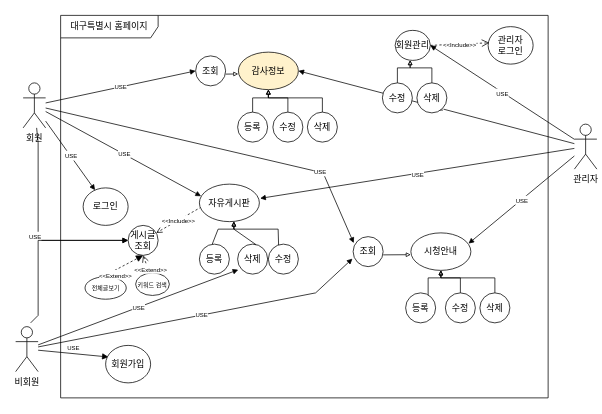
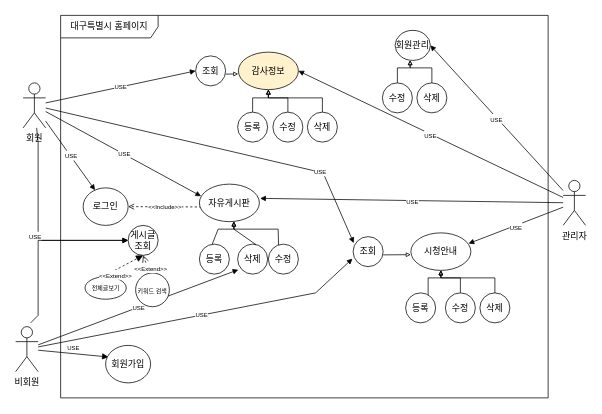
  <mxCell id="0" />
  <mxCell id="1" parent="0" />
  <mxCell id="2" value="회원" style="shape=umlActor;verticalLabelPosition=bottom;verticalAlign=top;html=1;outlineConnect=0;" vertex="1" parent="1"><mxGeometry x="30" y="110" width="30" height="60" as="geometry" /></mxCell>
  <mxCell id="3" value="비회원" style="shape=umlActor;verticalLabelPosition=bottom;verticalAlign=top;html=1;outlineConnect=0;" vertex="1" parent="1"><mxGeometry x="20" y="435" width="30" height="60" as="geometry" /></mxCell>
- <mxCell id="4" value="관리자" style="shape=umlActor;verticalLabelPosition=bottom;verticalAlign=top;html=1;outlineConnect=0;" vertex="1" parent="1"><mxGeometry x="765" y="165" width="30" height="60" as="geometry" /></mxCell>
+ <mxCell id="4" value="관리자" style="shape=umlActor;verticalLabelPosition=bottom;verticalAlign=top;html=1;outlineConnect=0;" vertex="1" parent="1"><mxGeometry x="750" y="240" width="30" height="60" as="geometry" /></mxCell>
  <mxCell id="5" value="대구특별시 홈페이지" style="shape=umlFrame;whiteSpace=wrap;html=1;pointerEvents=0;width=130;height=30;" vertex="1" parent="1"><mxGeometry x="80" y="20" width="650" height="510" as="geometry" /></mxCell>
  <mxCell id="6" value="" style="group" vertex="1" connectable="0" parent="1"><mxGeometry x="270" y="69" width="179" height="120" as="geometry" /></mxCell>
  <mxCell id="7" value="감사정보" style="ellipse;whiteSpace=wrap;html=1;fillColor=#fff2cc;" vertex="1" parent="6"><mxGeometry x="47" width="80" height="50" as="geometry" /></mxCell>
  <mxCell id="8" value="조회" style="ellipse;whiteSpace=wrap;html=1;aspect=fixed;" vertex="1" parent="6"><mxGeometry x="-10" y="5" width="40" height="40" as="geometry" /></mxCell>
  <mxCell id="9" value="" style="edgeStyle=orthogonalEdgeStyle;rounded=0;orthogonalLoop=1;jettySize=auto;html=1;endArrow=block;endFill=0;endSize=4;" edge="1" parent="6" source="10" target="7"><mxGeometry relative="1" as="geometry"><Array as="points"><mxPoint x="113" y="61" /><mxPoint x="87" y="61" /></Array></mxGeometry></mxCell>
  <mxCell id="10" value="수정" style="ellipse;whiteSpace=wrap;html=1;aspect=fixed;" vertex="1" parent="6"><mxGeometry x="93" y="80" width="40" height="40" as="geometry" /></mxCell>
  <mxCell id="11" value="" style="edgeStyle=orthogonalEdgeStyle;rounded=0;orthogonalLoop=1;jettySize=auto;html=1;endArrow=block;endFill=0;endSize=4;" edge="1" parent="6" source="12" target="7"><mxGeometry relative="1" as="geometry"><Array as="points"><mxPoint x="159" y="61" /><mxPoint x="87" y="61" /></Array></mxGeometry></mxCell>
  <mxCell id="12" value="삭제" style="ellipse;whiteSpace=wrap;html=1;aspect=fixed;" vertex="1" parent="6"><mxGeometry x="139" y="80" width="40" height="40" as="geometry" /></mxCell>
  <mxCell id="13" value="" style="endArrow=block;endFill=0;endSize=4;html=1;rounded=0;exitX=1.001;exitY=0.608;exitDx=0;exitDy=0;exitPerimeter=0;entryX=-0.002;entryY=0.582;entryDx=0;entryDy=0;entryPerimeter=0;" edge="1" parent="6" source="8" target="7"><mxGeometry width="160" relative="1" as="geometry"><mxPoint x="-42" y="41" as="sourcePoint" /><mxPoint x="118" y="41" as="targetPoint" /></mxGeometry></mxCell>
  <mxCell id="14" value="" style="edgeStyle=orthogonalEdgeStyle;rounded=0;orthogonalLoop=1;jettySize=auto;html=1;entryX=0.5;entryY=1;entryDx=0;entryDy=0;endArrow=block;endFill=0;endSize=4;" edge="1" parent="1" source="15" target="7"><mxGeometry relative="1" as="geometry"><Array as="points"><mxPoint x="336" y="130" /><mxPoint x="357" y="130" /></Array></mxGeometry></mxCell>
  <mxCell id="15" value="등록" style="ellipse;whiteSpace=wrap;html=1;aspect=fixed;" vertex="1" parent="1"><mxGeometry x="316" y="149" width="40" height="40" as="geometry" /></mxCell>
  <mxCell id="16" value="&lt;font style=&quot;font-size: 8px;&quot;&gt;USE&lt;/font&gt;" style="html=1;verticalAlign=bottom;endArrow=block;curved=0;rounded=0;entryX=0.065;entryY=0.31;entryDx=0;entryDy=0;entryPerimeter=0;" edge="1" parent="1" source="3" target="18"><mxGeometry width="80" relative="1" as="geometry"><mxPoint x="360" y="380" as="sourcePoint" /><mxPoint x="440" y="380" as="targetPoint" /></mxGeometry></mxCell>
  <mxCell id="17" value="로그인" style="strokeWidth=1;html=1;shape=mxgraph.flowchart.start_1;whiteSpace=wrap;" vertex="1" parent="1"><mxGeometry x="110" y="250" width="60" height="50" as="geometry" /></mxCell>
  <mxCell id="18" value="회원가입" style="strokeWidth=1;html=1;shape=mxgraph.flowchart.start_1;whiteSpace=wrap;" vertex="1" parent="1"><mxGeometry x="140" y="460" width="60" height="50" as="geometry" /></mxCell>
  <mxCell id="19" value="" style="endArrow=block;endFill=1;endSize=5;html=1;rounded=0;entryX=1;entryY=0.5;entryDx=0;entryDy=0;" edge="1" parent="1" source="4" target="7"><mxGeometry width="160" relative="1" as="geometry"><mxPoint x="530" y="190" as="sourcePoint" /><mxPoint x="690" y="190" as="targetPoint" /></mxGeometry></mxCell>
  <mxCell id="20" value="&lt;font style=&quot;font-size: 8px;&quot;&gt;USE&lt;/font&gt;" style="edgeLabel;html=1;align=center;verticalAlign=middle;resizable=0;points=[];" vertex="1" connectable="0" parent="19"><mxGeometry x="0.0" y="1" relative="1" as="geometry"><mxPoint as="offset" /></mxGeometry></mxCell>
  <mxCell id="21" value="" style="endArrow=block;endFill=1;endSize=5;html=1;rounded=0;entryX=0;entryY=0.5;entryDx=0;entryDy=0;" edge="1" parent="1" source="2" target="8"><mxGeometry width="160" relative="1" as="geometry"><mxPoint x="301" y="293" as="sourcePoint" /><mxPoint x="120" y="130" as="targetPoint" /></mxGeometry></mxCell>
  <mxCell id="22" value="&lt;font style=&quot;font-size: 8px;&quot;&gt;USE&lt;/font&gt;" style="edgeLabel;html=1;align=center;verticalAlign=middle;resizable=0;points=[];" vertex="1" connectable="0" parent="21"><mxGeometry x="0.0" y="1" relative="1" as="geometry"><mxPoint as="offset" /></mxGeometry></mxCell>
  <mxCell id="23" value="" style="group" vertex="1" connectable="0" parent="1"><mxGeometry x="500" y="310" width="179" height="120" as="geometry" /></mxCell>
  <mxCell id="24" value="시청안내" style="ellipse;whiteSpace=wrap;html=1;" vertex="1" parent="23"><mxGeometry x="47" width="80" height="50" as="geometry" /></mxCell>
  <mxCell id="25" value="" style="edgeStyle=orthogonalEdgeStyle;rounded=0;orthogonalLoop=1;jettySize=auto;html=1;endArrow=block;endFill=0;endSize=4;" edge="1" parent="23" source="26" target="24"><mxGeometry relative="1" as="geometry"><Array as="points"><mxPoint x="113" y="60" /><mxPoint x="87" y="60" /></Array></mxGeometry></mxCell>
  <mxCell id="26" value="수정" style="ellipse;whiteSpace=wrap;html=1;aspect=fixed;" vertex="1" parent="23"><mxGeometry x="93" y="80" width="40" height="40" as="geometry" /></mxCell>
  <mxCell id="27" value="" style="edgeStyle=orthogonalEdgeStyle;rounded=0;orthogonalLoop=1;jettySize=auto;html=1;endArrow=block;endFill=0;endSize=4;" edge="1" parent="23" source="28" target="24"><mxGeometry relative="1" as="geometry"><Array as="points"><mxPoint x="159" y="60" /><mxPoint x="87" y="60" /></Array></mxGeometry></mxCell>
  <mxCell id="28" value="삭제" style="ellipse;whiteSpace=wrap;html=1;aspect=fixed;" vertex="1" parent="23"><mxGeometry x="139" y="80" width="40" height="40" as="geometry" /></mxCell>
  <mxCell id="29" value="" style="edgeStyle=orthogonalEdgeStyle;rounded=0;orthogonalLoop=1;jettySize=auto;html=1;entryX=0.5;entryY=1;entryDx=0;entryDy=0;endArrow=block;endFill=0;endSize=4;" edge="1" parent="23" target="24"><mxGeometry relative="1" as="geometry"><Array as="points"><mxPoint x="70" y="60" /><mxPoint x="87" y="60" /></Array><mxPoint x="70" y="90" as="sourcePoint" /></mxGeometry></mxCell>
  <mxCell id="30" value="등록" style="ellipse;whiteSpace=wrap;html=1;aspect=fixed;" vertex="1" parent="23"><mxGeometry x="40" y="80" width="40" height="40" as="geometry" /></mxCell>
  <mxCell id="31" value="" style="endArrow=block;endFill=1;endSize=5;html=1;rounded=0;entryX=-0.023;entryY=0.735;entryDx=0;entryDy=0;entryPerimeter=0;" edge="1" parent="1" source="3" target="71"><mxGeometry width="160" relative="1" as="geometry"><mxPoint x="721" y="443" as="sourcePoint" /><mxPoint x="540" y="280" as="targetPoint" /><Array as="points"><mxPoint x="420" y="390" /></Array></mxGeometry></mxCell>
  <mxCell id="32" value="&lt;font style=&quot;font-size: 8px;&quot;&gt;USE&lt;/font&gt;" style="edgeLabel;html=1;align=center;verticalAlign=middle;resizable=0;points=[];" vertex="1" connectable="0" parent="31"><mxGeometry x="0.0" y="1" relative="1" as="geometry"><mxPoint as="offset" /></mxGeometry></mxCell>
- <mxCell id="33" value="&lt;font style=&quot;font-size: 8px;&quot;&gt;&amp;lt;&amp;lt;Include&amp;gt;&amp;gt;&lt;/font&gt;" style="endArrow=open;endSize=6;dashed=1;html=1;rounded=0;exitX=0.034;exitY=0.609;exitDx=0;exitDy=0;exitPerimeter=0;" edge="1" parent="1" source="40" target="52"><mxGeometry width="160" relative="1" as="geometry"><mxPoint x="200" y="190" as="sourcePoint" /><mxPoint x="360" y="190" as="targetPoint" /></mxGeometry></mxCell>
+ <mxCell id="33" value="&lt;font style=&quot;font-size: 8px;&quot;&gt;&amp;lt;&amp;lt;Include&amp;gt;&amp;gt;&lt;/font&gt;" style="endArrow=open;endSize=6;dashed=1;html=1;rounded=0;exitX=0.034;exitY=0.609;exitDx=0;exitDy=0;entryX=1;entryY=0.5;entryDx=0;entryDy=0;entryPerimeter=0;exitPerimeter=0;" edge="1" parent="1" source="40" target="17"><mxGeometry width="160" relative="1" as="geometry"><mxPoint x="200" y="190" as="sourcePoint" /><mxPoint x="360" y="190" as="targetPoint" /></mxGeometry></mxCell>
  <mxCell id="34" value="삭제" style="ellipse;whiteSpace=wrap;html=1;aspect=fixed;" vertex="1" parent="1"><mxGeometry x="316" y="325" width="40" height="40" as="geometry" /></mxCell>
  <mxCell id="35" value="등록" style="ellipse;whiteSpace=wrap;html=1;aspect=fixed;" vertex="1" parent="1"><mxGeometry x="265" y="325" width="40" height="40" as="geometry" /></mxCell>
  <mxCell id="36" value="수정" style="ellipse;whiteSpace=wrap;html=1;aspect=fixed;" vertex="1" parent="1"><mxGeometry x="357" y="325" width="40" height="40" as="geometry" /></mxCell>
  <mxCell id="37" value="" style="endArrow=block;endFill=0;endSize=4;html=1;rounded=0;exitX=0.43;exitY=-0.001;exitDx=0;exitDy=0;entryX=0.574;entryY=0.998;entryDx=0;entryDy=0;entryPerimeter=0;exitPerimeter=0;" edge="1" parent="1" source="35" target="40"><mxGeometry width="160" relative="1" as="geometry"><mxPoint x="231" y="324.48" as="sourcePoint" /><mxPoint x="198" y="285" as="targetPoint" /><Array as="points"><mxPoint x="290" y="305" /><mxPoint x="311" y="305" /></Array></mxGeometry></mxCell>
  <mxCell id="38" value="" style="endArrow=block;endFill=0;endSize=4;html=1;rounded=0;exitX=0.341;exitY=0.032;exitDx=0;exitDy=0;exitPerimeter=0;entryX=0.575;entryY=0.997;entryDx=0;entryDy=0;entryPerimeter=0;" edge="1" parent="1" source="36" target="40"><mxGeometry width="160" relative="1" as="geometry"><mxPoint x="181" y="285" as="sourcePoint" /><mxPoint x="311" y="295" as="targetPoint" /><Array as="points"><mxPoint x="370" y="305" /><mxPoint x="311" y="305" /></Array></mxGeometry></mxCell>
  <mxCell id="39" value="" style="endArrow=block;endFill=0;endSize=4;html=1;rounded=0;exitX=0.614;exitY=0.019;exitDx=0;exitDy=0;exitPerimeter=0;entryX=0.575;entryY=0.998;entryDx=0;entryDy=0;entryPerimeter=0;" edge="1" parent="1" source="34" target="40"><mxGeometry width="160" relative="1" as="geometry"><mxPoint x="411" y="285" as="sourcePoint" /><mxPoint x="311" y="315" as="targetPoint" /><Array as="points"><mxPoint x="311" y="305" /></Array></mxGeometry></mxCell>
  <mxCell id="40" value="자유게시판" style="ellipse;whiteSpace=wrap;html=1;" vertex="1" parent="1"><mxGeometry x="265" y="245" width="80" height="50" as="geometry" /></mxCell>
  <mxCell id="41" value="" style="endArrow=block;endFill=1;endSize=5;html=1;rounded=0;entryX=0.028;entryY=0.321;entryDx=0;entryDy=0;entryPerimeter=0;" edge="1" parent="1" source="2" target="40"><mxGeometry width="160" relative="1" as="geometry"><mxPoint x="120" y="214" as="sourcePoint" /><mxPoint x="492" y="170" as="targetPoint" /></mxGeometry></mxCell>
  <mxCell id="42" value="&lt;font style=&quot;font-size: 8px;&quot;&gt;USE&lt;/font&gt;" style="edgeLabel;html=1;align=center;verticalAlign=middle;resizable=0;points=[];" vertex="1" connectable="0" parent="41"><mxGeometry x="0.0" y="1" relative="1" as="geometry"><mxPoint as="offset" /></mxGeometry></mxCell>
  <mxCell id="43" value="" style="endArrow=block;endFill=1;endSize=5;html=1;rounded=0;entryX=0;entryY=1;entryDx=0;entryDy=0;" edge="1" parent="1" source="3"><mxGeometry width="160" relative="1" as="geometry"><mxPoint x="320" y="432" as="sourcePoint" /><mxPoint x="316.858" y="359.142" as="targetPoint" /></mxGeometry></mxCell>
  <mxCell id="44" value="&lt;font style=&quot;font-size: 8px;&quot;&gt;USE&lt;/font&gt;" style="edgeLabel;html=1;align=center;verticalAlign=middle;resizable=0;points=[];" vertex="1" connectable="0" parent="43"><mxGeometry x="0.0" y="1" relative="1" as="geometry"><mxPoint as="offset" /></mxGeometry></mxCell>
  <mxCell id="45" value="" style="endArrow=block;endFill=1;endSize=5;html=1;rounded=0;entryX=0.961;entryY=0.285;entryDx=0;entryDy=0;entryPerimeter=0;" edge="1" parent="1" source="4" target="24"><mxGeometry width="160" relative="1" as="geometry"><mxPoint x="801" y="483" as="sourcePoint" /><mxPoint x="620" y="320" as="targetPoint" /></mxGeometry></mxCell>
  <mxCell id="46" value="&lt;font style=&quot;font-size: 8px;&quot;&gt;USE&lt;/font&gt;" style="edgeLabel;html=1;align=center;verticalAlign=middle;resizable=0;points=[];" vertex="1" connectable="0" parent="45"><mxGeometry x="0.0" y="1" relative="1" as="geometry"><mxPoint as="offset" /></mxGeometry></mxCell>
  <mxCell id="47" value="" style="endArrow=block;endFill=1;endSize=5;html=1;rounded=0;entryX=0.02;entryY=0.214;entryDx=0;entryDy=0;entryPerimeter=0;" edge="1" parent="1" source="2" target="71"><mxGeometry width="160" relative="1" as="geometry"><mxPoint x="120" y="264" as="sourcePoint" /><mxPoint x="492" y="220" as="targetPoint" /><Array as="points"><mxPoint x="430" y="230" /></Array></mxGeometry></mxCell>
  <mxCell id="48" value="" style="endArrow=block;endFill=1;endSize=5;html=1;rounded=0;entryX=1.013;entryY=0.38;entryDx=0;entryDy=0;entryPerimeter=0;" edge="1" parent="1" source="4" target="40"><mxGeometry width="160" relative="1" as="geometry"><mxPoint x="893" y="399" as="sourcePoint" /><mxPoint x="540" y="230" as="targetPoint" /></mxGeometry></mxCell>
  <mxCell id="49" value="&lt;font style=&quot;font-size: 8px;&quot;&gt;USE&lt;/font&gt;" style="edgeLabel;html=1;align=center;verticalAlign=middle;resizable=0;points=[];" vertex="1" connectable="0" parent="48"><mxGeometry x="0.0" y="1" relative="1" as="geometry"><mxPoint as="offset" /></mxGeometry></mxCell>
  <mxCell id="50" value="" style="endArrow=block;endFill=1;endSize=5;html=1;rounded=0;entryX=0.264;entryY=0.06;entryDx=0;entryDy=0;entryPerimeter=0;" edge="1" parent="1" source="2" target="17"><mxGeometry width="160" relative="1" as="geometry"><mxPoint x="30" y="200" as="sourcePoint" /><mxPoint x="237" y="313" as="targetPoint" /></mxGeometry></mxCell>
  <mxCell id="51" value="&lt;font style=&quot;font-size: 8px;&quot;&gt;USE&lt;/font&gt;" style="edgeLabel;html=1;align=center;verticalAlign=middle;resizable=0;points=[];" vertex="1" connectable="0" parent="50"><mxGeometry x="0.0" y="1" relative="1" as="geometry"><mxPoint as="offset" /></mxGeometry></mxCell>
  <mxCell id="52" value="게시글&lt;div&gt;조회&lt;/div&gt;" style="ellipse;whiteSpace=wrap;html=1;aspect=fixed;" vertex="1" parent="1"><mxGeometry x="170" y="300" width="40" height="40" as="geometry" /></mxCell>
  <mxCell id="53" value="&lt;font style=&quot;font-size: 8px;&quot;&gt;전체글보기&lt;/font&gt;" style="strokeWidth=1;html=1;shape=mxgraph.flowchart.start_1;whiteSpace=wrap;" vertex="1" parent="1"><mxGeometry x="112.5" y="368.45" width="55" height="30" as="geometry" /></mxCell>
- <mxCell id="54" value="&lt;font style=&quot;font-size: 8px;&quot;&gt;키워드 검색&lt;/font&gt;" style="strokeWidth=1;html=1;shape=mxgraph.flowchart.start_1;whiteSpace=wrap;" vertex="1" parent="1"><mxGeometry x="180" y="363.45" width="45" height="30" as="geometry" /></mxCell>
+ <mxCell id="54" value="&lt;font style=&quot;font-size: 8px;&quot;&gt;키워드 검색&lt;/font&gt;" style="strokeWidth=1;html=1;shape=mxgraph.flowchart.start_1;whiteSpace=wrap;" vertex="1" parent="1"><mxGeometry x="180" y="363.45" width="45" height="45" as="geometry" /></mxCell>
  <mxCell id="55" value="&lt;font style=&quot;font-size: 8px;&quot;&gt;&amp;lt;&amp;lt;Extend&amp;gt;&amp;gt;&lt;/font&gt;" style="endArrow=block;endSize=7;dashed=1;html=1;rounded=0;exitX=0.429;exitY=0;exitDx=0;exitDy=0;exitPerimeter=0;entryX=0.5;entryY=1;entryDx=0;entryDy=0;" edge="1" parent="1" source="53" target="52"><mxGeometry x="-0.487" y="-6" width="160" relative="1" as="geometry"><mxPoint x="65" y="341" as="sourcePoint" /><mxPoint x="225" y="341" as="targetPoint" /><mxPoint as="offset" /></mxGeometry></mxCell>
  <mxCell id="56" value="&lt;font style=&quot;font-size: 8px;&quot;&gt;&amp;lt;&amp;lt;Extend&amp;gt;&amp;gt;&lt;/font&gt;" style="endArrow=open;endSize=7;dashed=1;html=1;rounded=0;exitX=0.398;exitY=-0.054;exitDx=0;exitDy=0;exitPerimeter=0;entryX=0.5;entryY=1;entryDx=0;entryDy=0;" edge="1" parent="1" source="54" target="52"><mxGeometry x="-0.738" y="-3" width="160" relative="1" as="geometry"><mxPoint x="255" y="436" as="sourcePoint" /><mxPoint x="262" y="371" as="targetPoint" /><mxPoint as="offset" /></mxGeometry></mxCell>
  <mxCell id="57" value="" style="endArrow=block;endFill=1;endSize=5;html=1;rounded=0;" edge="1" parent="1" source="2"><mxGeometry width="160" relative="1" as="geometry"><mxPoint x="80" y="320" as="sourcePoint" /><mxPoint x="170" y="320" as="targetPoint" /><Array as="points"><mxPoint x="50" y="190" /><mxPoint x="50" y="320" /></Array></mxGeometry></mxCell>
  <mxCell id="58" value="&lt;font style=&quot;font-size: 8px;&quot;&gt;USE&lt;/font&gt;" style="edgeLabel;html=1;align=center;verticalAlign=middle;resizable=0;points=[];" vertex="1" connectable="0" parent="57"><mxGeometry x="0.0" y="1" relative="1" as="geometry"><mxPoint x="-6" y="10" as="offset" /></mxGeometry></mxCell>
  <mxCell id="59" value="" style="endArrow=block;endFill=1;endSize=5;html=1;rounded=0;entryX=0;entryY=0.5;entryDx=0;entryDy=0;" edge="1" parent="1" target="52"><mxGeometry width="160" relative="1" as="geometry"><mxPoint x="40" y="430" as="sourcePoint" /><mxPoint x="106" y="492" as="targetPoint" /><Array as="points"><mxPoint x="50" y="420" /><mxPoint x="50" y="320" /></Array></mxGeometry></mxCell>
- <mxCell id="60" value="관리자&lt;div&gt;로그인&lt;/div&gt;" style="strokeWidth=1;html=1;shape=mxgraph.flowchart.start_1;whiteSpace=wrap;" vertex="1" parent="1"><mxGeometry x="650" y="35" width="60" height="50" as="geometry" /></mxCell>
  <mxCell id="61" value="" style="group" vertex="1" connectable="0" parent="1"><mxGeometry x="449" y="50" width="179" height="120" as="geometry" /></mxCell>
  <mxCell id="62" value="회원관리" style="ellipse;whiteSpace=wrap;html=1;" vertex="1" parent="61"><mxGeometry x="77" y="-10" width="47" height="40" as="geometry" /></mxCell>
  <mxCell id="63" value="" style="edgeStyle=orthogonalEdgeStyle;rounded=0;orthogonalLoop=1;jettySize=auto;html=1;endArrow=block;endFill=0;endSize=4;" edge="1" parent="61" source="64" target="62"><mxGeometry relative="1" as="geometry"><Array as="points"><mxPoint x="80" y="40" /><mxPoint x="97" y="40" /></Array></mxGeometry></mxCell>
  <mxCell id="64" value="수정" style="ellipse;whiteSpace=wrap;html=1;aspect=fixed;" vertex="1" parent="61"><mxGeometry x="60" y="60" width="40" height="40" as="geometry" /></mxCell>
  <mxCell id="65" value="" style="edgeStyle=orthogonalEdgeStyle;rounded=0;orthogonalLoop=1;jettySize=auto;html=1;endArrow=block;endFill=0;endSize=4;" edge="1" parent="61" source="66" target="62"><mxGeometry relative="1" as="geometry"><Array as="points"><mxPoint x="126" y="40" /><mxPoint x="97" y="40" /></Array></mxGeometry></mxCell>
  <mxCell id="66" value="삭제" style="ellipse;whiteSpace=wrap;html=1;aspect=fixed;" vertex="1" parent="61"><mxGeometry x="106" y="60" width="40" height="40" as="geometry" /></mxCell>
  <mxCell id="67" value="" style="endArrow=block;endFill=1;endSize=5;html=1;rounded=0;entryX=1;entryY=0.5;entryDx=0;entryDy=0;" edge="1" parent="1" source="4" target="62"><mxGeometry width="160" relative="1" as="geometry"><mxPoint x="707" y="172" as="sourcePoint" /><mxPoint x="640" y="80" as="targetPoint" /></mxGeometry></mxCell>
  <mxCell id="68" value="&lt;font style=&quot;font-size: 8px;&quot;&gt;USE&lt;/font&gt;" style="edgeLabel;html=1;align=center;verticalAlign=middle;resizable=0;points=[];" vertex="1" connectable="0" parent="67"><mxGeometry x="0.0" y="1" relative="1" as="geometry"><mxPoint as="offset" /></mxGeometry></mxCell>
- <mxCell id="69" value="&lt;font style=&quot;font-size: 8px;&quot;&gt;&amp;lt;&amp;lt;Include&amp;gt;&amp;gt;&lt;/font&gt;" style="endArrow=open;endSize=8;dashed=1;html=1;rounded=0;entryX=0.026;entryY=0.431;entryDx=0;entryDy=0;entryPerimeter=0;exitX=1;exitY=0.5;exitDx=0;exitDy=0;" edge="1" parent="1" source="62" target="60"><mxGeometry x="0.003" width="160" relative="1" as="geometry"><mxPoint x="570" y="110" as="sourcePoint" /><mxPoint x="520" y="180" as="targetPoint" /><mxPoint as="offset" /></mxGeometry></mxCell>
  <mxCell id="70" value="&lt;font style=&quot;font-size: 8px;&quot;&gt;USE&lt;/font&gt;" style="edgeLabel;html=1;align=center;verticalAlign=middle;resizable=0;points=[];" vertex="1" connectable="0" parent="1"><mxGeometry x="383" y="280" as="geometry"><mxPoint x="42" y="-53" as="offset" /></mxGeometry></mxCell>
  <mxCell id="71" value="조회" style="ellipse;whiteSpace=wrap;html=1;aspect=fixed;" vertex="1" parent="1"><mxGeometry x="470" y="315" width="40" height="40" as="geometry" /></mxCell>
  <mxCell id="72" value="" style="endArrow=block;endFill=0;endSize=4;html=1;rounded=0;exitX=1.001;exitY=0.608;exitDx=0;exitDy=0;exitPerimeter=0;entryX=-0.002;entryY=0.582;entryDx=0;entryDy=0;entryPerimeter=0;" edge="1" parent="1" source="71" target="24"><mxGeometry width="160" relative="1" as="geometry"><mxPoint x="478" y="356" as="sourcePoint" /><mxPoint x="638" y="356" as="targetPoint" /></mxGeometry></mxCell>
